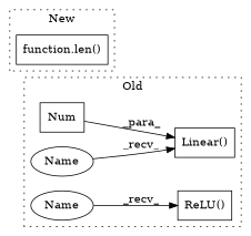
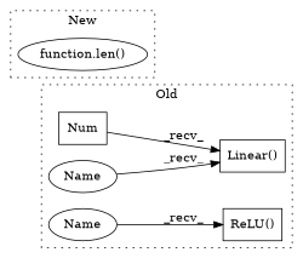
  digraph {
    rankdir=LR
    node [a=75 l=2 s=1931 shape=box]
    n1 [l=9 label="ReLU()"]
    n2 [l="10,1" label="Linear()" s="1910,1928"]
    n3 [a=76 l=3 label=Num s=1920]
    n4 [a=87 label=Name s=1910 shape=ellipse]
    n5 [a=87 label=Name shape=ellipse]
-   n6 [l="4,1" label="function.len()" s="3247,3257"]
+   n6 [l="4,1" label="function.len()" s="3247,3257" shape=ellipse]
    subgraph cluster_1 {
      label=Old
      style=dotted
      n1
      n2
      n3
      n4
      n5
    }
    subgraph cluster_2 {
      label=New
      style=dotted
      n6
    }
-   n3 -> n2 [label=_para_]
+   n3 -> n2 [label=_recv_]
    n4 -> n2 [label=_recv_]
    n5 -> n1 [label=_recv_]
  }
